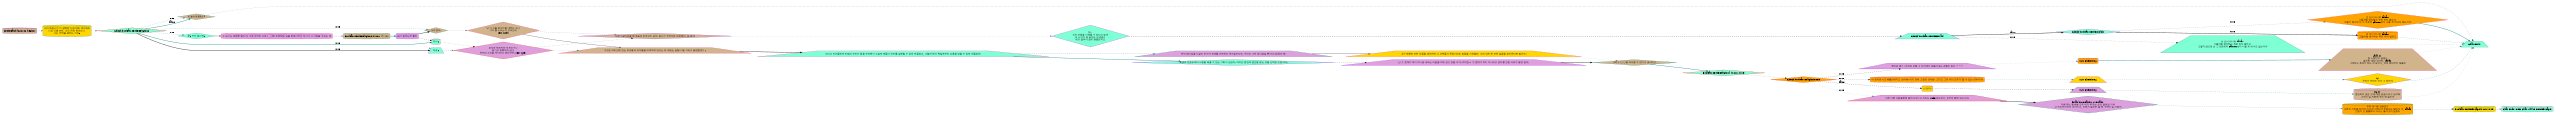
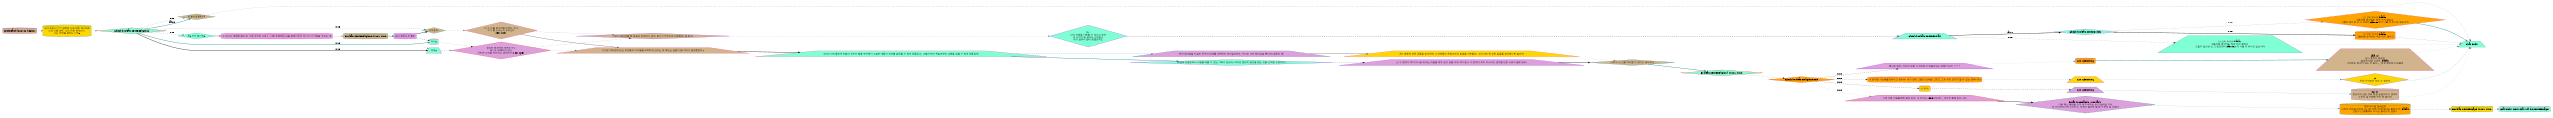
  digraph {
    rankdir=LR
    node [color=purple fillcolor=aquamarine shape=diamond style=filled]
    edge [color=black style=dashed]
    "LettieRank4Convo2 begins." [fillcolor=tan shape=cylinder]
    n2 [color=teal fillcolor=gold label="네가 해방시킨 이 끔찍한 신에 대해 얘기해줘\n너의 시페 토텍, 너의 가죽 벗겨진 신\n그는 무엇을 원하는 거야?" shape=cylinder]
    n3 [color=red label="Check boolean LettieReligion2"]
    n4 [label="자유?" shape=trapezium]
    n5 [color=deeppink label="지식?" shape=cylinder]
    n6 [color=teal fillcolor=tan label="모르겠어."]
    n7 [color=teal fillcolor=tan label="곧 돌아옴 [종료.]"]
    n8 [color=teal label="응? 무슨 말이야?"]
    n9 [color=red fillcolor=plum label="생각은 해보지만 모르는구나\n동기도 명확하지 않고\n하지만 그것을 적이라고 생각하지. ¿Por qué?"]
    n10 [color=deeppink fillcolor=tan label="넌 그 신을 원수처럼 대하는 구나\n그가 뭘 노리는지 모르는데\n¿Por qué?"]
    "Chat ends." [color=teal shape=trapezium]
    n12 [color=deeppink fillcolor=plum label="그 보이드 생명체 말이야. 가죽 벗겨진 고대신, 시페 토텍처럼 남을 희생시켜서 자기가 그 가죽을 두르는 걔" shape=cylinder]
    n13 [color=deeppink fillcolor=tan label="그것은 자리만에 있는 부모들과 아이들을 대적하게 만드는 게 재밌는 실험이 될 거라고 결정했었어 -" shape=trapezium]
    n14 [fillcolor=tan label="그것이 일어났을 땐 죽음과 파괴만이 남아. 동기가 무엇이든 상관없어. 날 믿어."]
-   n15 [color=teal fillcolor=tan label="Boolean LettieReligion2 is now 아니길." shape=cylinder]
+   n15 [color=teal fillcolor=tan label="Boolean LettieReligion2 is now true." shape=cylinder]
    n16 [color=deeppink label="그리고 아이들에게 마법의 보이드 힘을 부여해서 그걸로 애들이 부모를 살해할 수 있게 만들었고, 그렇게 해서 학살로부터 교훈을 얻을 수 있게 만들었어." shape=trapezium]
    n17 [label="아니\n신의 마음을 이해할 수 있다고 믿어\n네 나이가 몇 살이든 상관없어\n네가 얼마나 많이 봐왔는지도"]
    n18 [fillcolor=plum label="놈이 원하는게 뭘까" shape=cylinder]
    n19 [label="희생과 친절로부터 사랑을 배울 수 있는 기회가 있었어. 하지만 혼란과 살인을 찾는 것을 선택한 모양이야."]
    n20 [color=teal fillcolor=plum label="만약 장난감을 다같이 부수어 세계를 이해하는 유아일지라도, 우리는 그저 장난감일 뿐이야. 멈춰야 해." shape=trapezium]
    n21 [label="Check boolean LettieEntrati" shape=trapezium]
    n22 [fillcolor=plum label="난 그 존재가 적이 아니길 바라는 마음을 계속 갖고 있을 거야. 하지만... 그 존재가 적이 아니라고 생각할 만한 사유가 별로 없어." shape=trapezium]
    n23 [color=deeppink fillcolor=gold label="내가 봐왔던 모든 것들을 생각하면 그 선택들이 온정이라는 믿음을 거부할래. 그게 내게 한 모든 일들을 생각한다면 말이야." shape=trapezium]
    n24 [color=teal label="넌 신이 아니야 babas \n그들처럼 생각하는 척은 하지 말라고 \n그렇지 않으면 넌 그 엔트라티 cabrón보다 나을 게 하나도 없는거야" shape=trapezium]
    n25 [label="Check boolean LettieOrokin"]
    n26 [color=teal fillcolor=tan label="그리고 넌 신을 저지할 수 있다고 생각하고"]
    n27 [color=deeppink fillcolor=orange label="넌 신이 아니야 babas \n그들처럼 생각하는 척은 하지 말라고 \n그렇지 않으면 넌 그 오로킨 cabrón보다 나을 게 하나도 없는거야"]
    n28 [color=red fillcolor=orange label="넌 신이 아니야 babas \n그들처럼 생각하는 척은 하지 말라고" shape=cylinder]
    n29 [color=red label="Boolean LettieReligion4 is now true."]
    n30 [color=red fillcolor=orange label="Check boolean ReligionNone"]
    n31 [fillcolor=plum label="확신은 없어. 하지만 보통 그 자리에서 만들어내는 경향이 있지 ㅋㅋㅋ" shape=trapezium]
    n32 [color=deeppink fillcolor=orange label="내 생각엔 시도해볼만하다고 생각해. 내가 전에 그랬던 것처럼. 그리고 그게 우리 모두가 할 수 있는 전부니까." shape=cylinder]
    n33 [color=red fillcolor=plum label="이제 다른 사람들한테 달려 있어. 내 자리는 1999년도에서, 모두와 함께 있으니까." shape=trapezium]
    n34 [fillcolor=gold label="난 믿어." shape=cylinder]
    n35 [fillcolor=orange label="+20 Chemistry" shape=cylinder]
    n36 [color=deeppink fillcolor=gold label="+20 Chemistry" shape=trapezium]
    n37 [color=teal fillcolor=plum label="Estás bromeando, ¿verdad? \n다른 헥스 멤버들 모두 네가 부르는 순간 달려갈 거야\n넌 드리프터이자 군인이고, 미래가 필요로 할 때 구하러 갈 거잖아"]
    n38 [color=teal fillcolor=plum label="+20 Chemistry" shape=trapezium]
    n39 [color=deeppink fillcolor=tan label="Jaja, sí \n뭔 느낌인지 알겠어\n솔직한 대답 고마워, babas \n너에게는 효과가 있는 것 같으니, 따로 판단하지 않을게" shape=trapezium]
    n40 [fillcolor=gold label="Sí \n우리가 바라는 것도 그 정도야"]
    n41 [color=teal fillcolor=orange label="우린 여기에 갇혀있어\n나에게 거짓말 하지마 아니면 산책시켜주겠다는 말하지 마, babas\n언젠가 넌 탈출해서 다시는 돌아오지 않겠지" shape=cylinder]
    n42 [fillcolor=tan label="Ay, sí \n중요하지 않은 것에 대한 믿음이라고 생각해\n그것이 널 지탱해 주는 한 말이야" shape=cylinder]
    n43 [color=teal fillcolor=gold label="Boolean LettieEscape is now true." shape=cylinder]
    "Chat ends. Next chat will be LettieEscape." [color=deeppink shape=cylinder]
    "LettieRank4Convo2 begins." -> n2 [color=gray40]
    n2 -> n3 [color=gray40 style=dotted]
    n3 -> n4 [label=true style=bold]
    n3 -> n5 [color=teal label=true style=bold]
    n3 -> n6 [color=teal label=true]
    n3 -> n7 [color=gray40 label=true]
    n3 -> n7 [color=teal label=false style=bold]
    n3 -> n8 [color=teal label=true]
    n4 -> n9 [color=teal]
    n5 -> n9 [style=dotted]
    n6 -> n10 [color=gray40]
    n7 -> "Chat ends." [style=dotted]
    n8 -> n12 [color=gray40 style=bold]
    n9 -> n13 [color=teal style=dotted]
    n9 -> n14 [style=dotted]
    n10 -> n13 [color=gray40 style=bold]
    n10 -> n14 [color=gray40]
    n12 -> n15 [color=gray40]
    n13 -> n16 [style=bold]
    n14 -> n17 [color=gray40 style=dotted]
    n15 -> n18 [color=teal style=bold]
    n16 -> n19 [color=teal style=bold]
    n16 -> n20 [color=teal]
    n17 -> n21
    n18 -> n4 [color=gray40 style=dotted]
    n18 -> n5
    n18 -> n6 [style=bold]
    n19 -> n22
    n20 -> n23 [color=gray40 style=bold]
    n21 -> n24 [label=true style=dotted]
    n21 -> n25 [label=false style=bold]
    n22 -> n26 [style=bold]
    n23 -> n26 [color=gray40 style=dotted]
    n24 -> "Chat ends." [color=gray40 style=dotted]
    n25 -> n27 [color=gray40 label=true]
    n25 -> n28 [label=true style=bold]
    n26 -> n29 [color=teal style=bold]
    n27 -> "Chat ends." [color=teal style=bold]
    n28 -> "Chat ends." [color=teal]
    n29 -> n30 [style=dotted]
    n30 -> n31 [label=true]
    n30 -> n32 [label=true]
    n30 -> n33 [color=teal label=true style=dotted]
-   n30 -> n34 [label=false]
+   n30 -> n34 [label=true]
    n31 -> n35 [color=teal style=dotted]
    n32 -> n36 [color=teal]
    n33 -> n37 [style=bold]
    n34 -> n38
    n35 -> n39 [color=teal style=bold]
    n36 -> n40 [color=teal]
    n37 -> n41 [color=gray40]
    n38 -> n42 [color=teal]
    n39 -> "Chat ends." [color=teal style=dotted]
    n40 -> "Chat ends." [color=teal]
    n41 -> n43 [style=dotted]
    n42 -> "Chat ends." [color=gray40 style=dotted]
    n43 -> "Chat ends. Next chat will be LettieEscape." [color=gray40]
  }
